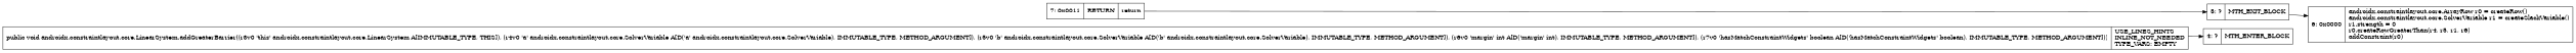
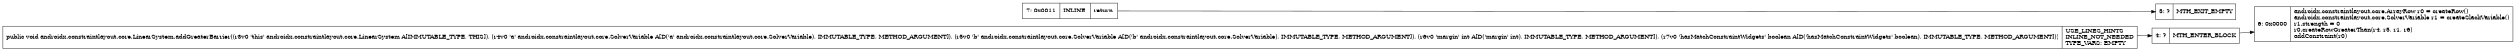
  digraph {
    rankdir=LR
    node [shape=record]
    n1 [label="{4\:\ ?|MTH_ENTER_BLOCK\l}"]
    n2 [label="{6\:\ 0x0000|androidx.constraintlayout.core.ArrayRow r0 = createRow()\landroidx.constraintlayout.core.SolverVariable r1 = createSlackVariable()\lr1.strength = 0\lr0.createRowGreaterThan(r4, r5, r1, r6)\laddConstraint(r0)\l}"]
-   n3 [label="{7\:\ 0x0011|RETURN\l|return\l}"]
-   n4 [label="{5\:\ ?|MTH_EXIT_BLOCK\l}"]
+   n3 [label="{7\:\ 0x0011|INLINE\l|return\l}"]
+   n4 [label="{5\:\ ?|MTH_EXIT_EMPTY\l}"]
    n5 [label="{public void androidx.constraintlayout.core.LinearSystem.addGreaterBarrier((r3v0 'this' androidx.constraintlayout.core.LinearSystem A[IMMUTABLE_TYPE, THIS]), (r4v0 'a' androidx.constraintlayout.core.SolverVariable A[D('a' androidx.constraintlayout.core.SolverVariable), IMMUTABLE_TYPE, METHOD_ARGUMENT]), (r5v0 'b' androidx.constraintlayout.core.SolverVariable A[D('b' androidx.constraintlayout.core.SolverVariable), IMMUTABLE_TYPE, METHOD_ARGUMENT]), (r6v0 'margin' int A[D('margin' int), IMMUTABLE_TYPE, METHOD_ARGUMENT]), (r7v0 'hasMatchConstraintWidgets' boolean A[D('hasMatchConstraintWidgets' boolean), IMMUTABLE_TYPE, METHOD_ARGUMENT]))  | USE_LINES_HINTS\lINLINE_NOT_NEEDED\lTYPE_VARS: EMPTY\l}"]
-   n4 -> n2
+   n1 -> n2
    n3 -> n4
    n5 -> n1
  }
